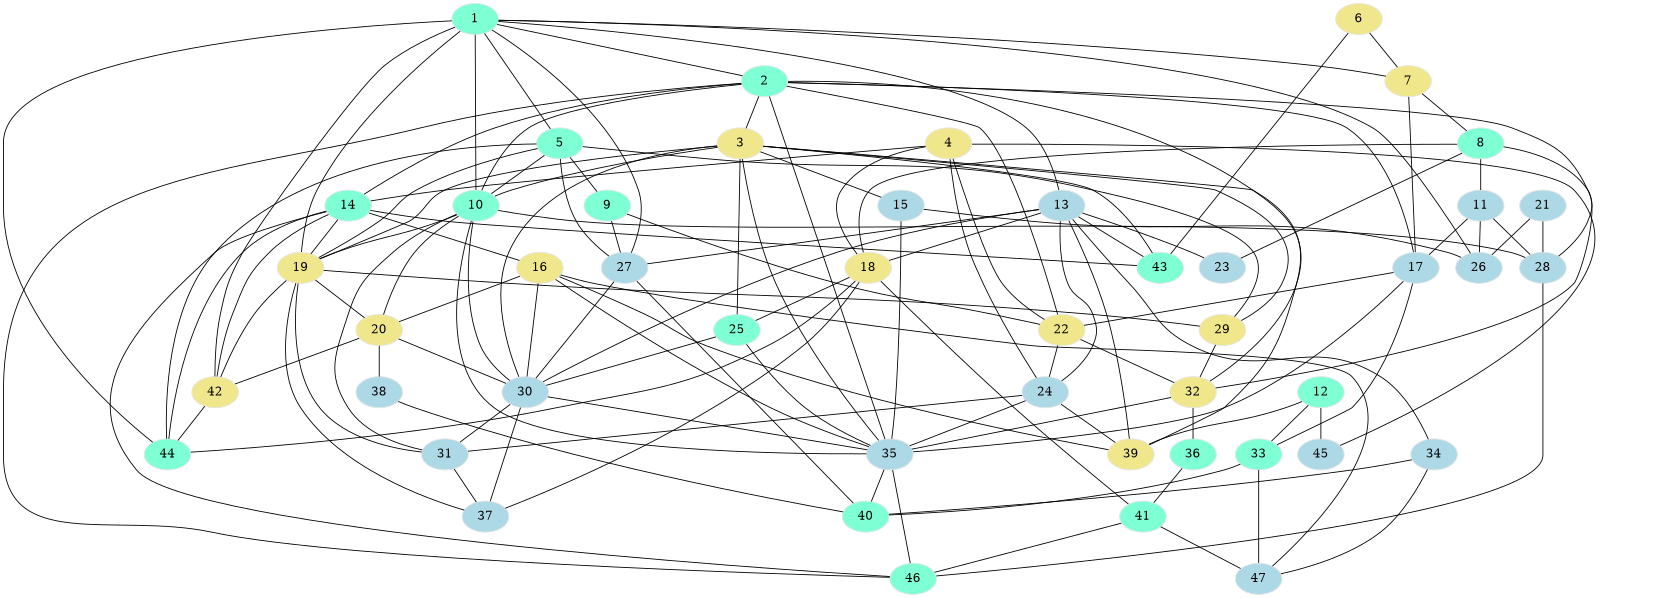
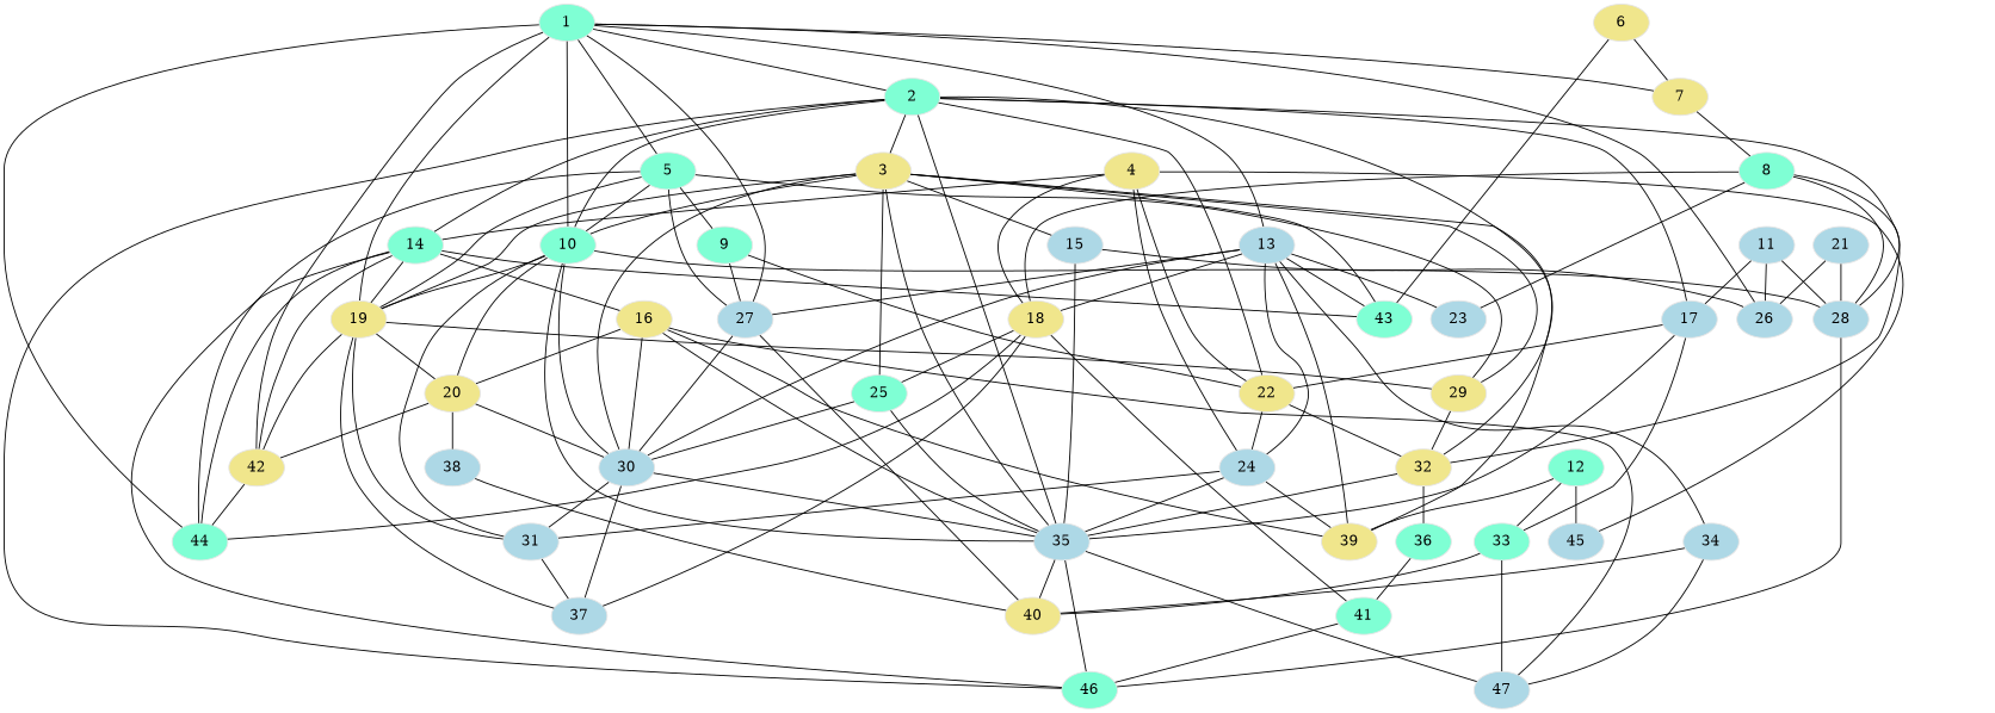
  graph {
    node [color=gray90 fillcolor=lightblue style=filled]
    edge [weight=1.0]
    1 [fillcolor=aquamarine]
    2 [fillcolor=aquamarine]
    5 [fillcolor=aquamarine]
    7 [fillcolor=khaki]
    10 [fillcolor=aquamarine]
    13
    19 [fillcolor=khaki]
    26
    27
    42 [fillcolor=khaki]
    44 [fillcolor=aquamarine]
    3 [fillcolor=khaki]
    14 [fillcolor=aquamarine]
    17
    22 [fillcolor=khaki]
    28
    32 [fillcolor=khaki]
    35
    46 [fillcolor=aquamarine]
    29 [fillcolor=khaki]
    9 [fillcolor=aquamarine]
    8 [fillcolor=aquamarine]
    30
    20 [fillcolor=khaki]
    31
    39 [fillcolor=khaki]
    43 [fillcolor=aquamarine]
    18 [fillcolor=khaki]
    24
    23
    34
    37
-   40 [fillcolor=aquamarine]
+   40 [fillcolor=khaki]
    15
    25 [fillcolor=aquamarine]
    16 [fillcolor=khaki]
    33 [fillcolor=aquamarine]
    36 [fillcolor=aquamarine]
    47
    4 [fillcolor=khaki]
    45
    41 [fillcolor=aquamarine]
    6 [fillcolor=khaki]
    38
    11
    12 [fillcolor=aquamarine]
    21
    1 -- 2
    1 -- 5
    1 -- 7
    1 -- 10
    1 -- 13 [weight=2.0]
    1 -- 19 [weight=4.0]
    1 -- 26
    1 -- 27
    1 -- 42
    1 -- 44
    2 -- 10
    2 -- 3 [weight=2.0]
    2 -- 14
    2 -- 17
    2 -- 22
    2 -- 28
    2 -- 32
    2 -- 35 [weight=2.0]
    2 -- 46
    5 -- 10
    5 -- 19
    5 -- 27
    5 -- 44
    5 -- 29
    5 -- 9
-   7 -- 17
    7 -- 8
    10 -- 19
    10 -- 28
    10 -- 35
    10 -- 30
    10 -- 20
    10 -- 31
    13 -- 27
    13 -- 30
    13 -- 39
    13 -- 43
    13 -- 18
    13 -- 24
    13 -- 23
    13 -- 34
    19 -- 42
    19 -- 29
    19 -- 20
    19 -- 31
    19 -- 37
    27 -- 30
    27 -- 40
    42 -- 44
    3 -- 10
    3 -- 19
    3 -- 35 [weight=2.0]
    3 -- 29 [weight=2.0]
    3 -- 30
    3 -- 39
    3 -- 43
    3 -- 15
    3 -- 25
    14 -- 19
    14 -- 42
    14 -- 44
    14 -- 46
    14 -- 43
    14 -- 16 [weight=2.0]
    17 -- 22
    17 -- 35
    17 -- 33
    22 -- 32
    22 -- 24
    28 -- 46
    32 -- 35
    32 -- 36
    35 -- 46
    35 -- 40
-   41 -- 47
+   35 -- 47
    29 -- 32
    9 -- 27
    9 -- 22
-   8 -- 11
+   8 -- 28
    8 -- 32
    8 -- 18
    8 -- 23
    30 -- 35
    30 -- 31
    30 -- 37
    20 -- 42
    20 -- 30
    20 -- 38
    31 -- 37
    18 -- 44
    18 -- 37
    18 -- 25
    18 -- 41
    24 -- 35
    24 -- 31
    24 -- 39
    34 -- 40
    34 -- 47
    15 -- 26
    15 -- 35
    25 -- 35
    25 -- 30
    16 -- 35
    16 -- 30 [weight=2.0]
    16 -- 20
    16 -- 39
    16 -- 47
    33 -- 40
    33 -- 47
    36 -- 41
    4 -- 14
    4 -- 22
    4 -- 18
    4 -- 24
    4 -- 45
    41 -- 46
    6 -- 7
    6 -- 43
    38 -- 40
    11 -- 26
    11 -- 17
    11 -- 28
    12 -- 39
    12 -- 33
    12 -- 45
    21 -- 26
    21 -- 28
  }
